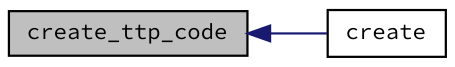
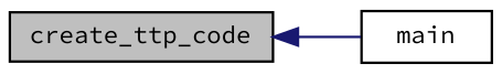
  digraph {
    rankdir=LR
    fontname="Source Code Pro"
    node [color=black fontname="Source Code Pro" fontsize=10 shape=record style=filled]
    n1 [fillcolor=grey75 fontcolor=black height=0.2 label=create_ttp_code width=0.4]
-   n2 [fillcolor=white height=0.2 label=create width=0.4]
+   n2 [fillcolor=white height=0.2 label=main width=0.4]
    n1 -> n2 [color=midnightblue dir=back fontname="Source Code Pro" fontsize=10 labelfontname=Helvetica labelfontsize=10 style=solid]
  }
